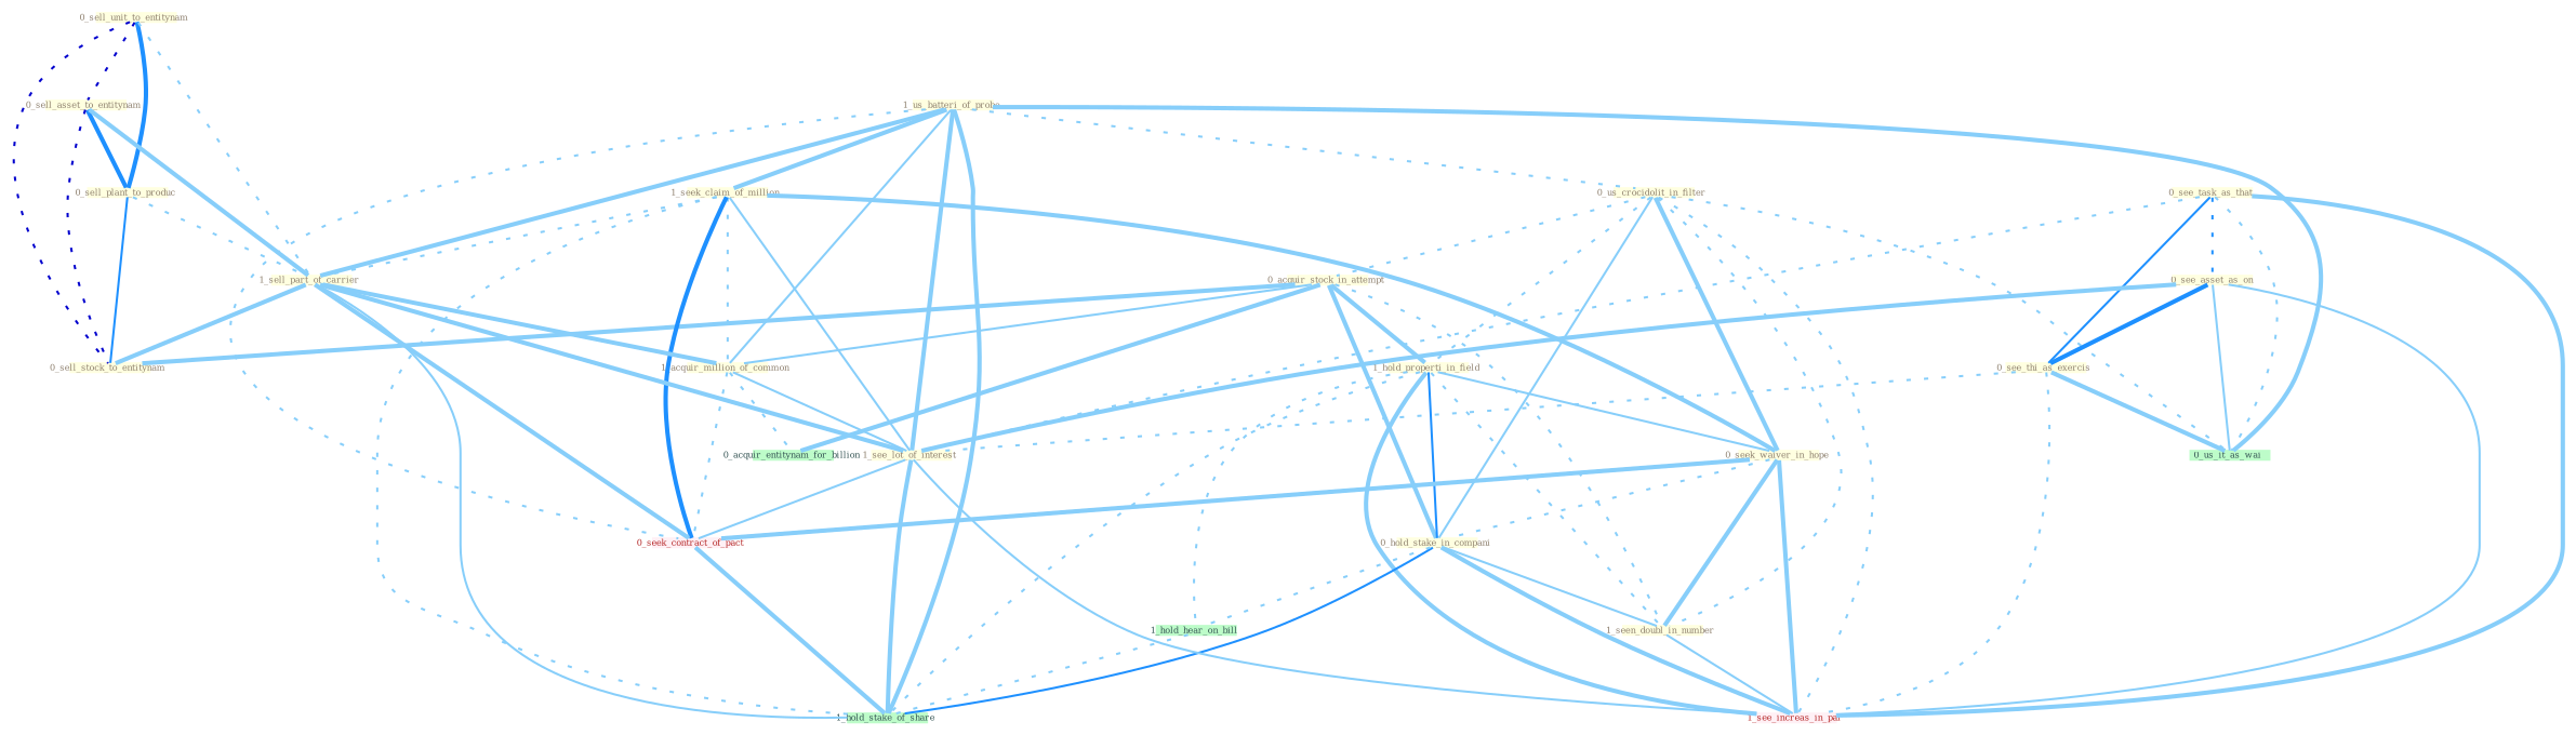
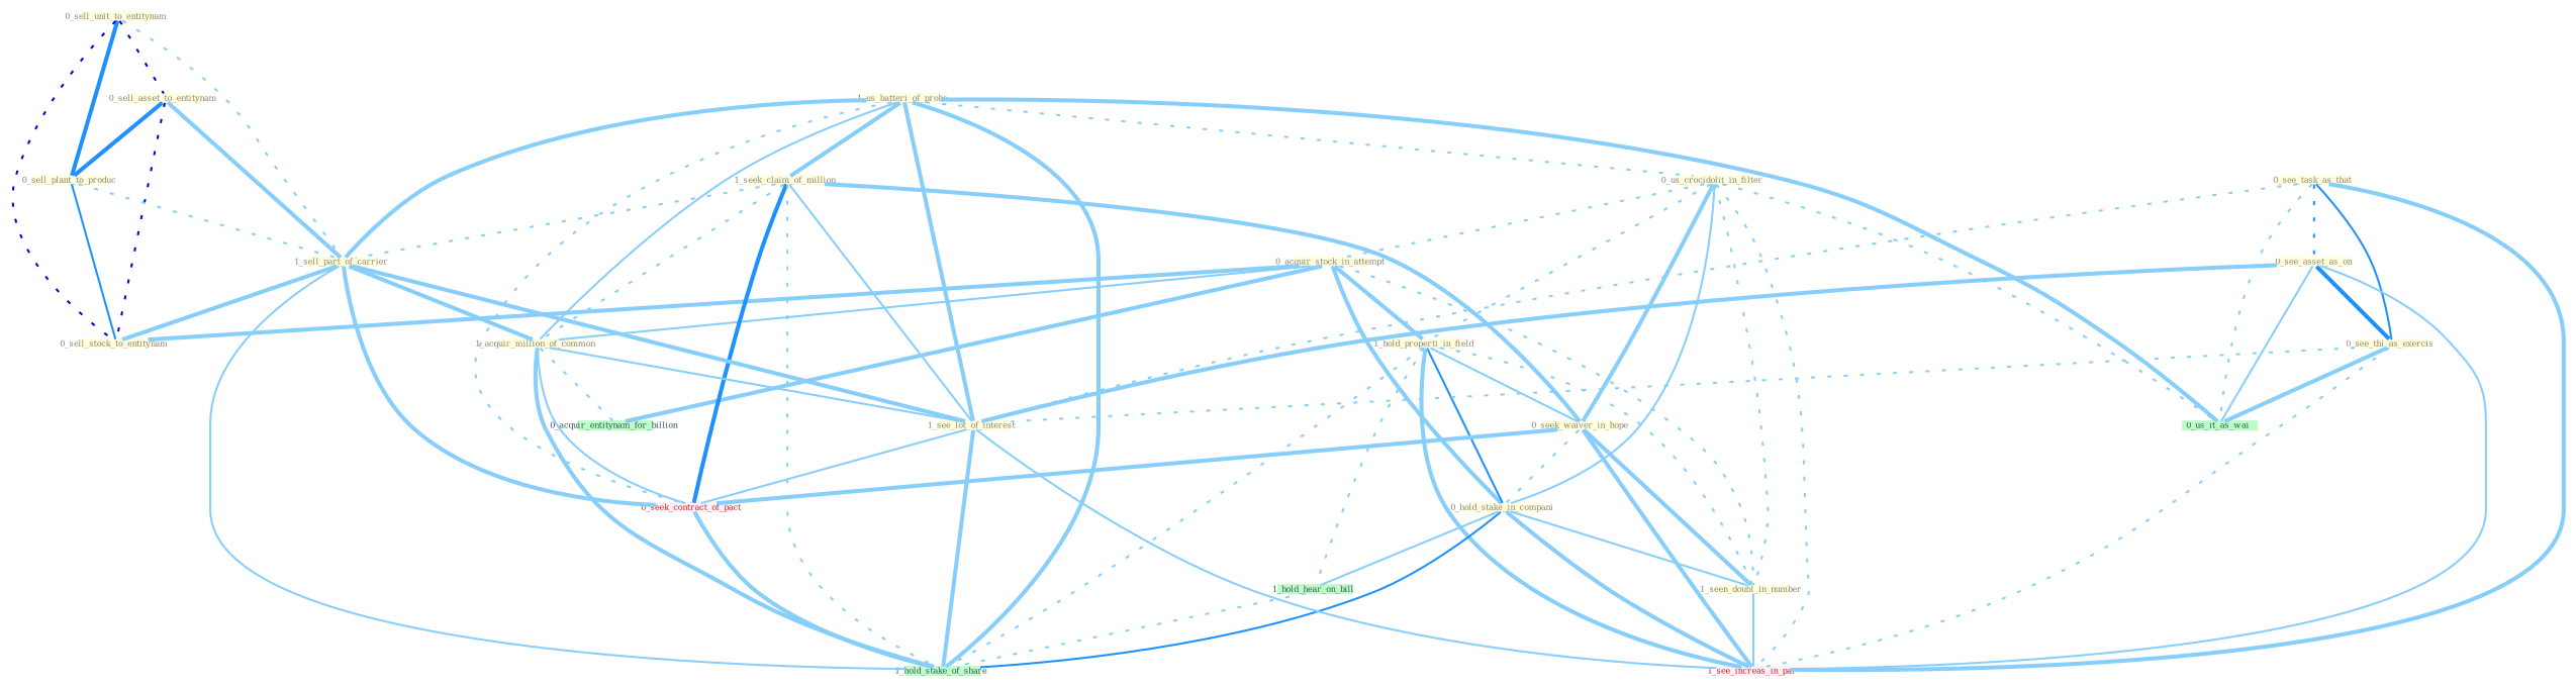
  graph {
    node [color="#ffffe0" fixedsize=true fontcolor="#8b7d6b" fontsize=4 shape=polygon style=filled]
    edge [color="#87cefa" style=bold w=1]
    "0_sell_unit_to_entitynam " [height=.06 width=.5]
    "1_us_batteri_of_probe " [height=.06 width=.5]
    "0_us_crocidolit_in_filter " [height=.06 width=.5]
    "0_acquir_stock_in_attempt " [height=.06 width=.5]
    "0_sell_asset_to_entitynam " [height=.06 width=.5]
    "0_sell_plant_to_produc " [height=.06 width=.5]
    "0_see_task_as_that " [height=.06 width=.5]
    "1_seek_claim_of_million " [height=.06 width=.5]
    "1_hold_properti_in_field " [height=.06 width=.5]
    "1_sell_part_of_carrier " [height=.06 width=.5]
    n11 [height=.06 label="0_see_asset_as_on" width=.5]
    "0_seek_waiver_in_hope " [height=.06 width=.5]
    "0_see_thi_as_exercis " [height=.06 width=.5]
    "0_hold_stake_in_compani " [height=.06 width=.5]
    "0_sell_stock_to_entitynam " [height=.06 width=.5]
    "1_acquir_million_of_common " [height=.06 width=.5]
    "1_see_lot_of_interest " [height=.06 width=.5]
    "1_seen_doubl_in_number " [height=.06 width=.5]
    "0_seek_contract_of_pact " [color="#fff0f5" fontcolor="#b22222" height=.06 width=.5]
    "1_see_increas_in_pai " [color="#fff0f5" fontcolor="#b22222" height=.06 width=.5]
    "0_us_it_as_wai " [color="#BDFCC9" fontcolor="#2f4f4f" height=.06 width=.5]
    "1_hold_stake_of_share " [color="#BDFCC9" fontcolor="#2f4f4f" height=.06 width=.5]
    "0_acquir_entitynam_for_billion " [color="#BDFCC9" fontcolor="#2f4f4f" height=.06 width=.5]
    "1_hold_hear_on_bill " [color="#BDFCC9" fontcolor="#2f4f4f" height=.06 width=.5]
    subgraph sub_1 {
      "0_sell_unit_to_entitynam "
      "1_us_batteri_of_probe "
      "0_us_crocidolit_in_filter "
      "0_acquir_stock_in_attempt "
      "0_sell_asset_to_entitynam "
      "0_sell_plant_to_produc "
      "0_see_task_as_that "
      "1_seek_claim_of_million "
      "1_hold_properti_in_field "
      "1_sell_part_of_carrier "
      n11
      "0_seek_waiver_in_hope "
      "0_see_thi_as_exercis "
      "0_hold_stake_in_compani "
      "0_sell_stock_to_entitynam "
      "1_acquir_million_of_common "
      "1_see_lot_of_interest "
      "1_seen_doubl_in_number "
    }
    subgraph sub_2 {
      "0_seek_contract_of_pact "
      "1_see_increas_in_pai "
    }
    "0_sell_unit_to_entitynam " -- "0_sell_asset_to_entitynam " [color="#0000cd" style=dotted w=3]
    "0_sell_unit_to_entitynam " -- "0_sell_plant_to_produc " [color="#1e90ff" w=2]
    "0_sell_unit_to_entitynam " -- "1_sell_part_of_carrier " [style=dotted]
    "0_sell_unit_to_entitynam " -- "0_sell_stock_to_entitynam " [color="#0000cd" style=dotted w=3]
    "1_us_batteri_of_probe " -- "0_us_crocidolit_in_filter " [style=dotted]
    "1_us_batteri_of_probe " -- "1_seek_claim_of_million "
    "1_us_batteri_of_probe " -- "1_sell_part_of_carrier "
    "1_us_batteri_of_probe " -- "1_acquir_million_of_common " [style=solid]
    "1_us_batteri_of_probe " -- "1_see_lot_of_interest "
    "1_us_batteri_of_probe " -- "0_seek_contract_of_pact " [style=dotted]
    "1_us_batteri_of_probe " -- "0_us_it_as_wai "
    "1_us_batteri_of_probe " -- "1_hold_stake_of_share "
    "0_us_crocidolit_in_filter " -- "0_acquir_stock_in_attempt " [style=dotted]
    "0_us_crocidolit_in_filter " -- "1_hold_properti_in_field " [style=dotted]
    "0_us_crocidolit_in_filter " -- "0_seek_waiver_in_hope "
    "0_us_crocidolit_in_filter " -- "0_hold_stake_in_compani " [style=solid]
    "0_us_crocidolit_in_filter " -- "1_seen_doubl_in_number " [style=dotted]
    "0_us_crocidolit_in_filter " -- "1_see_increas_in_pai " [style=dotted]
    "0_us_crocidolit_in_filter " -- "0_us_it_as_wai " [style=dotted]
    "0_acquir_stock_in_attempt " -- "1_hold_properti_in_field "
    "0_acquir_stock_in_attempt " -- "0_hold_stake_in_compani "
    "0_acquir_stock_in_attempt " -- "0_sell_stock_to_entitynam "
    "0_acquir_stock_in_attempt " -- "1_acquir_million_of_common " [style=solid]
    "0_acquir_stock_in_attempt " -- "1_seen_doubl_in_number " [style=dotted]
    "0_acquir_stock_in_attempt " -- "0_acquir_entitynam_for_billion "
    "0_sell_asset_to_entitynam " -- "0_sell_plant_to_produc " [color="#1e90ff" w=2]
    "0_sell_asset_to_entitynam " -- "1_sell_part_of_carrier "
    "0_sell_asset_to_entitynam " -- "0_sell_stock_to_entitynam " [color="#0000cd" style=dotted w=3]
    "0_sell_plant_to_produc " -- "1_sell_part_of_carrier " [style=dotted]
    "0_sell_plant_to_produc " -- "0_sell_stock_to_entitynam " [color="#1e90ff" style=solid w=2]
    "0_see_task_as_that " -- n11 [color="#1e90ff" style=dotted w=2]
    "0_see_task_as_that " -- "0_see_thi_as_exercis " [color="#1e90ff" style=solid w=2]
    "0_see_task_as_that " -- "1_see_lot_of_interest " [style=dotted]
    "0_see_task_as_that " -- "1_see_increas_in_pai "
    "0_see_task_as_that " -- "0_us_it_as_wai " [style=dotted]
    "1_seek_claim_of_million " -- "1_sell_part_of_carrier " [style=dotted]
    "1_seek_claim_of_million " -- "0_seek_waiver_in_hope "
    "1_seek_claim_of_million " -- "1_acquir_million_of_common " [style=dotted]
    "1_seek_claim_of_million " -- "1_see_lot_of_interest " [style=solid]
    "1_seek_claim_of_million " -- "0_seek_contract_of_pact " [color="#1e90ff" w=2]
    "1_seek_claim_of_million " -- "1_hold_stake_of_share " [style=dotted]
    "1_hold_properti_in_field " -- "0_seek_waiver_in_hope " [style=solid]
    "1_hold_properti_in_field " -- "0_hold_stake_in_compani " [color="#1e90ff" style=solid w=2]
    "1_hold_properti_in_field " -- "1_seen_doubl_in_number " [style=dotted]
    "1_hold_properti_in_field " -- "1_see_increas_in_pai "
    "1_hold_properti_in_field " -- "1_hold_stake_of_share " [style=dotted]
    "1_hold_properti_in_field " -- "1_hold_hear_on_bill " [style=dotted]
    "1_sell_part_of_carrier " -- "0_sell_stock_to_entitynam "
    "1_sell_part_of_carrier " -- "1_acquir_million_of_common "
    "1_sell_part_of_carrier " -- "1_see_lot_of_interest "
    "1_sell_part_of_carrier " -- "0_seek_contract_of_pact "
    "1_sell_part_of_carrier " -- "1_hold_stake_of_share " [style=solid]
    n11 -- "0_see_thi_as_exercis " [color="#1e90ff" w=2]
    n11 -- "1_see_lot_of_interest "
    n11 -- "1_see_increas_in_pai " [style=solid]
    n11 -- "0_us_it_as_wai " [style=solid]
    "0_seek_waiver_in_hope " -- "0_hold_stake_in_compani " [style=dotted]
    "0_seek_waiver_in_hope " -- "1_seen_doubl_in_number "
    "0_seek_waiver_in_hope " -- "0_seek_contract_of_pact "
    "0_seek_waiver_in_hope " -- "1_see_increas_in_pai "
    "0_see_thi_as_exercis " -- "1_see_lot_of_interest " [style=dotted]
    "0_see_thi_as_exercis " -- "1_see_increas_in_pai " [style=dotted]
    "0_see_thi_as_exercis " -- "0_us_it_as_wai "
    "0_hold_stake_in_compani " -- "1_seen_doubl_in_number " [style=solid]
    "0_hold_stake_in_compani " -- "1_see_increas_in_pai "
    "0_hold_stake_in_compani " -- "1_hold_stake_of_share " [color="#1e90ff" style=solid w=2]
-   "0_hold_stake_in_compani " -- "1_hold_hear_on_bill " [style=dotted]
+   "0_hold_stake_in_compani " -- "1_hold_hear_on_bill " [style=solid]
    "1_acquir_million_of_common " -- "1_see_lot_of_interest " [style=solid]
-   "1_acquir_million_of_common " -- "0_seek_contract_of_pact " [style=dotted]
+   "1_acquir_million_of_common " -- "0_seek_contract_of_pact " [style=solid]
+   "1_acquir_million_of_common " -- "1_hold_stake_of_share "
    "1_acquir_million_of_common " -- "0_acquir_entitynam_for_billion " [style=dotted]
    "1_see_lot_of_interest " -- "0_seek_contract_of_pact " [style=solid]
    "1_see_lot_of_interest " -- "1_see_increas_in_pai " [style=solid]
    "1_see_lot_of_interest " -- "1_hold_stake_of_share "
    "1_seen_doubl_in_number " -- "1_see_increas_in_pai " [style=solid]
    "0_seek_contract_of_pact " -- "1_hold_stake_of_share "
    "1_hold_hear_on_bill " -- "1_hold_stake_of_share " [style=dotted]
  }
